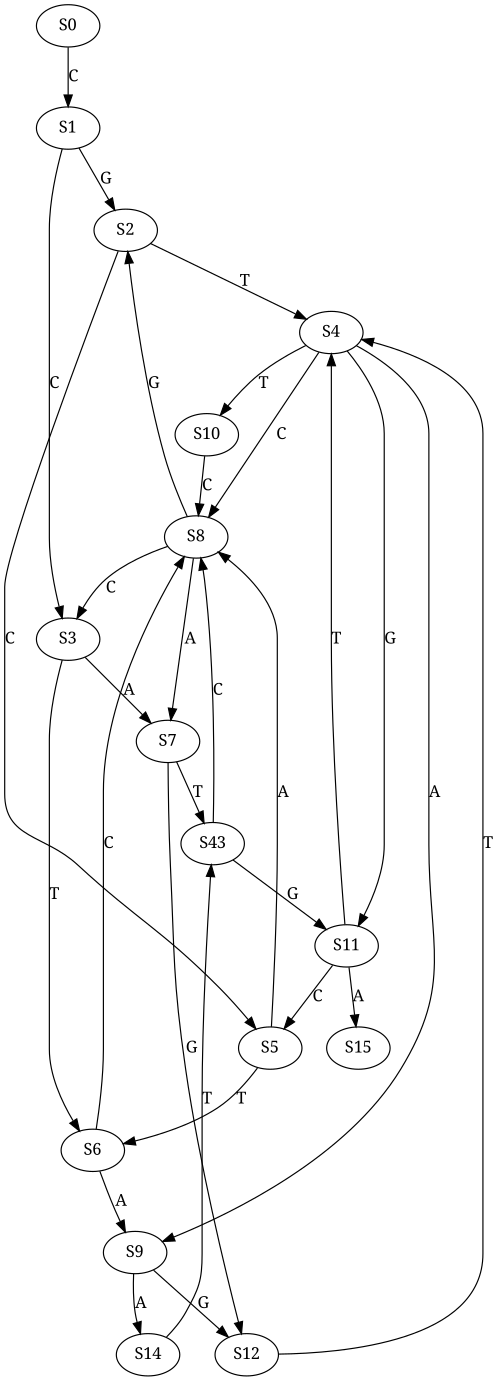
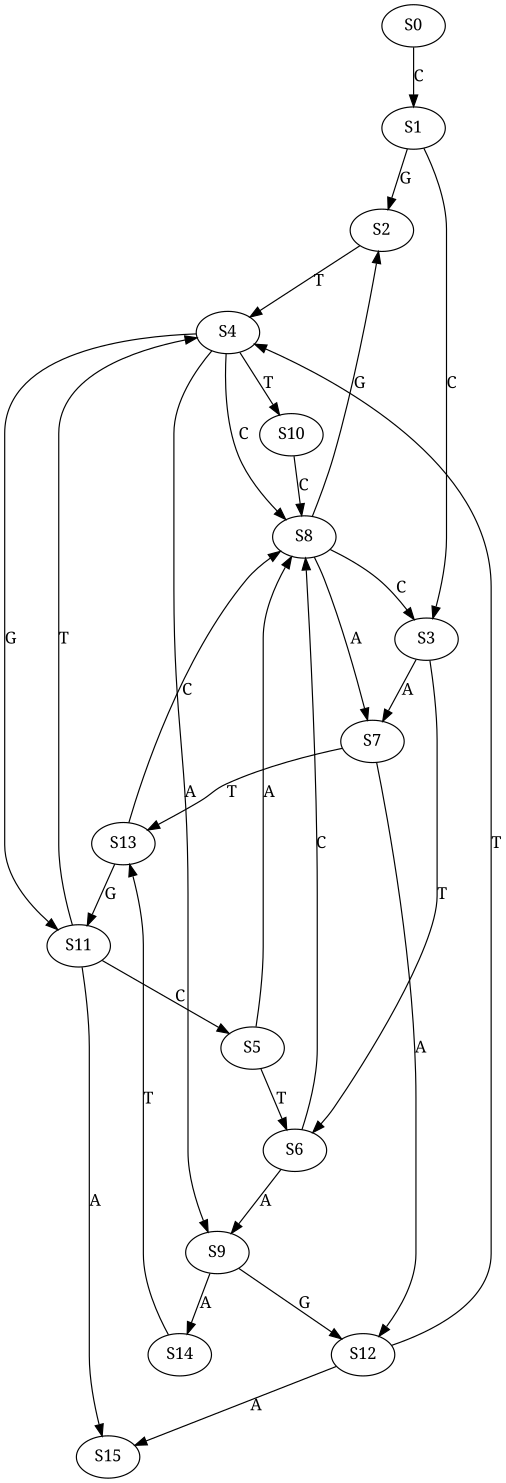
  strict digraph {
    fontname="Noto Serif"
    node [fontname="Noto Serif"]
    edge [fontname="Noto Serif"]
    S0
    S1
    S2
    S3
    S4
    S5
    S6
    S7
    S8
    S9
    S10
    S11
    S12
-   S13 [label=S43]
+   S13
    S14
    S15
    S0 -> S1 [label=C]
    S1 -> S2 [label=G]
    S1 -> S3 [label=C]
    S2 -> S4 [label=T]
-   S2 -> S5 [label=C]
    S3 -> S6 [label=T]
    S3 -> S7 [label=A]
    S4 -> S8 [label=C]
    S4 -> S9 [label=A]
    S4 -> S10 [label=T]
    S4 -> S11 [label=G]
    S5 -> S6 [label=T]
    S5 -> S8 [label=A]
    S6 -> S8 [label=C]
    S6 -> S9 [label=A]
-   S7 -> S12 [label=G]
+   S7 -> S12 [label=A]
    S7 -> S13 [label=T]
    S8 -> S2 [label=G]
    S8 -> S3 [label=C]
    S8 -> S7 [label=A]
    S9 -> S12 [label=G]
    S9 -> S14 [label=A]
    S10 -> S8 [label=C]
    S11 -> S4 [label=T]
    S11 -> S5 [label=C]
    S11 -> S15 [label=A]
    S12 -> S4 [label=T]
+   S12 -> S15 [label=A]
    S13 -> S8 [label=C]
    S13 -> S11 [label=G]
    S14 -> S13 [label=T]
  }
